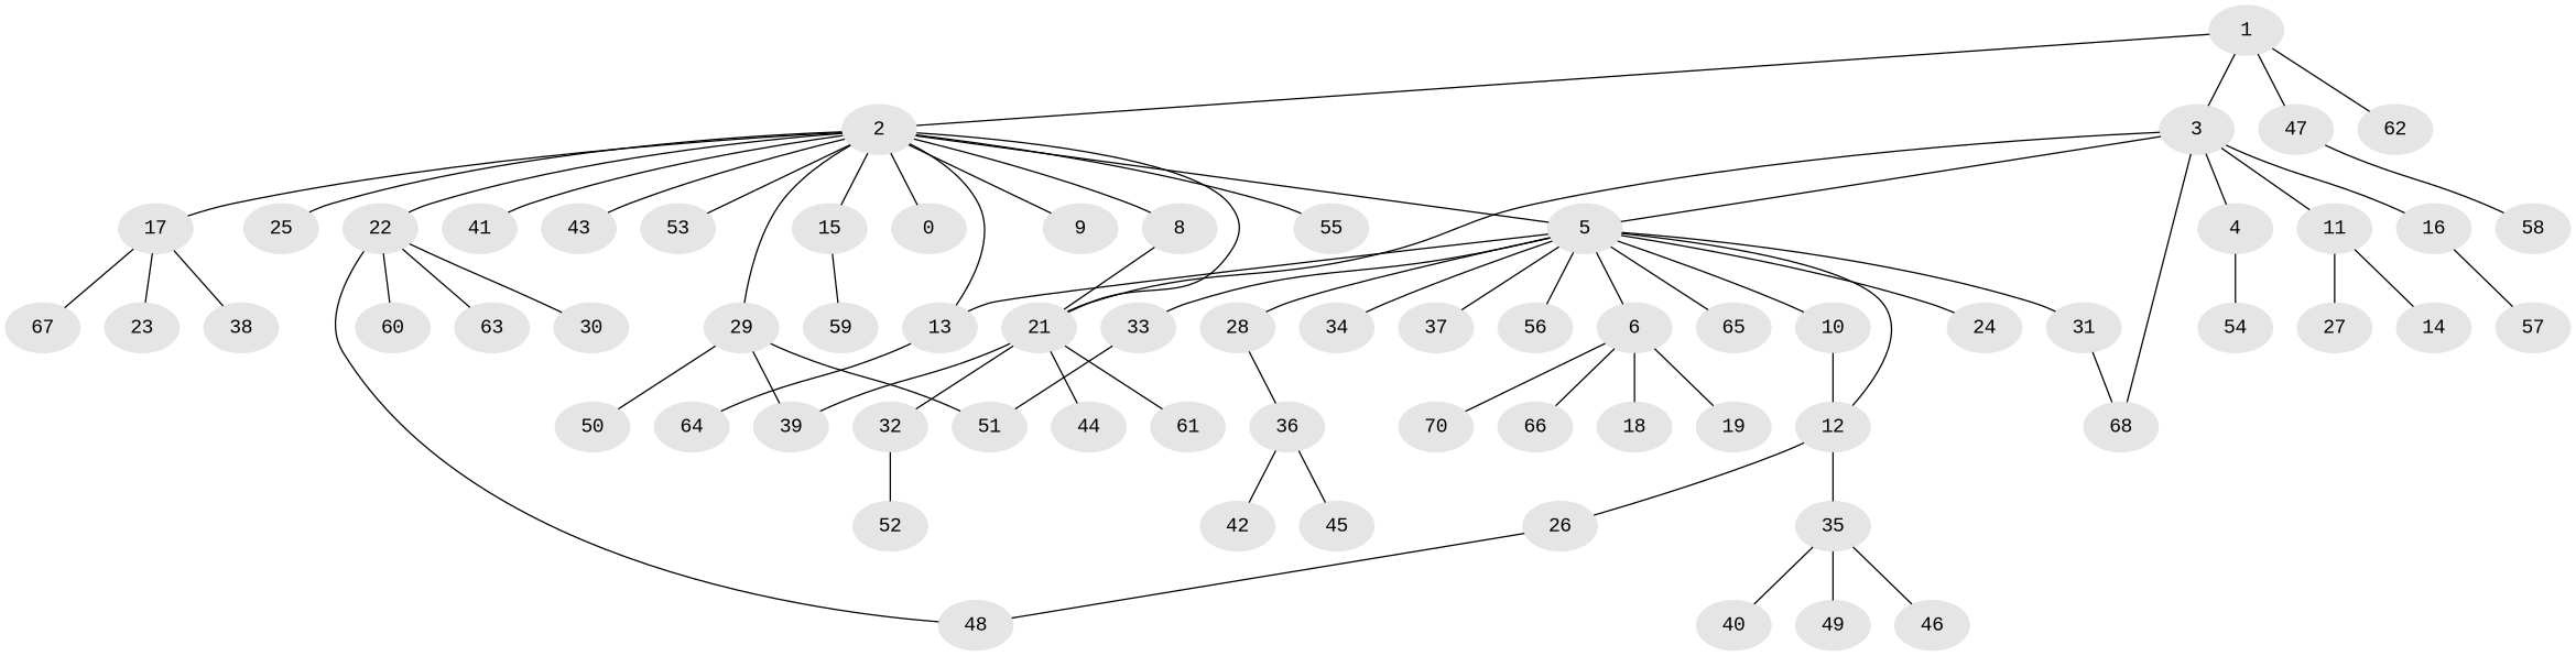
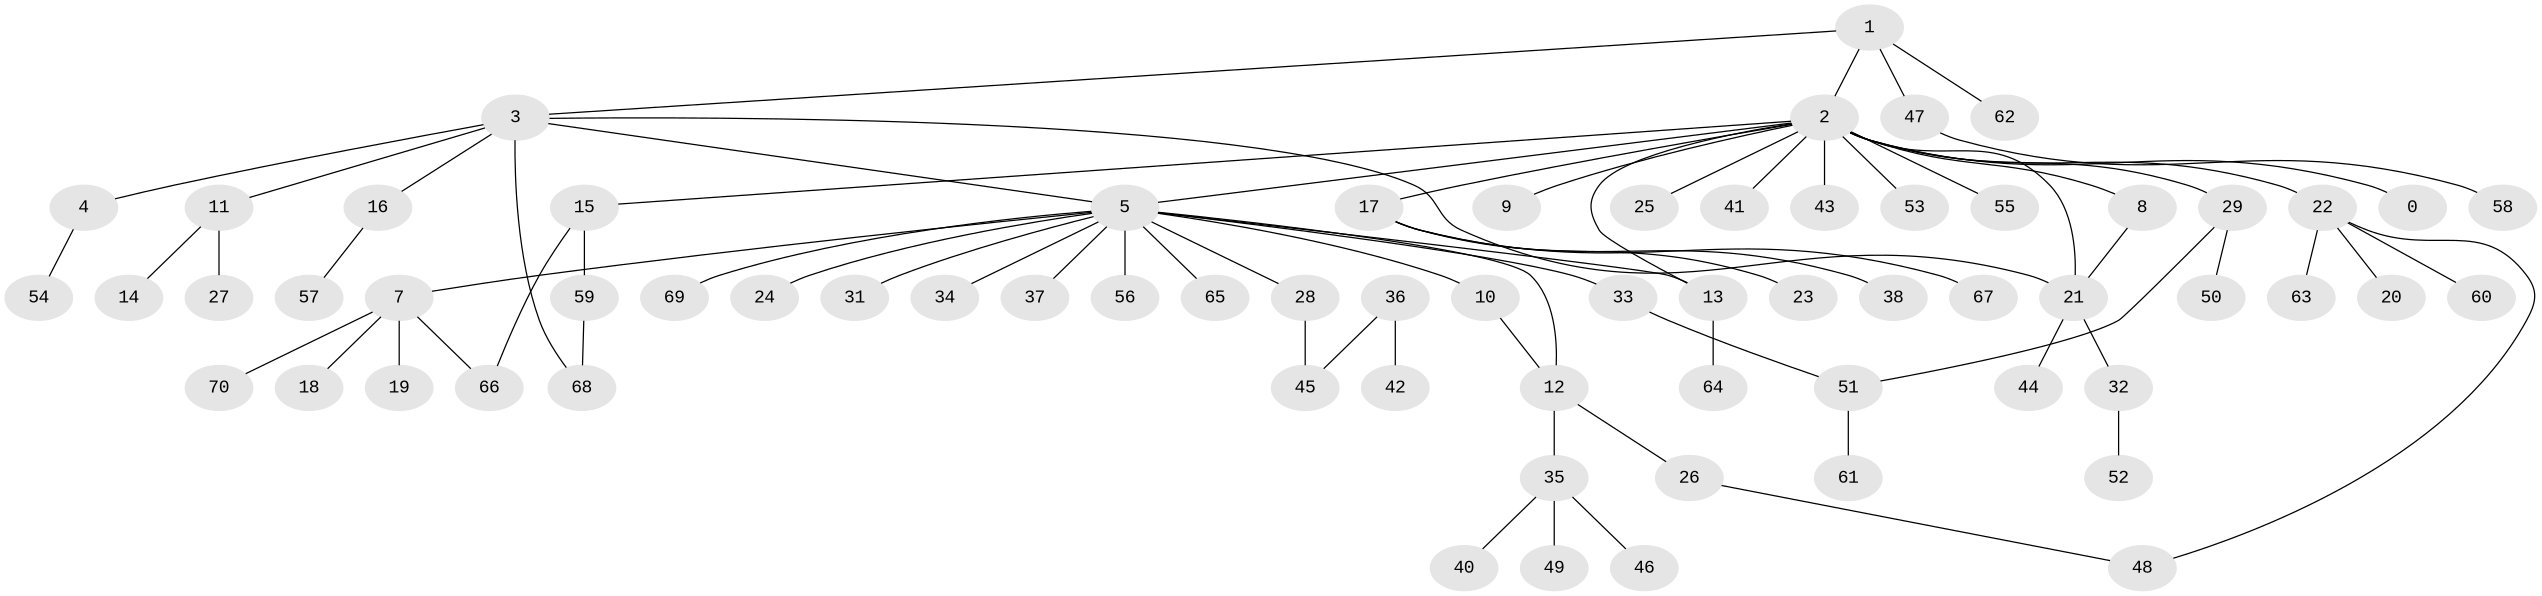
  graph {
    fontname="Liberation Mono"
    node [color=gray90 fontname="Liberation Mono" style=filled]
    edge [fontname="Liberation Mono" weight=1.0]
    1
    2
    3
    47
    62
    5
    n7 [label=0]
    8
    9
    13
    15
    17
    21
    22
    25
    29
    41
    43
    53
    55
    4
    11
    16
    68
    58
-   6
+   6 [label=7]
    10
    12
    24
    28
    31
    33
    34
    37
    56
    65
+   69
    64
    66
    59
    23
    38
    67
    32
-   39
    44
    61
-   30
+   30 [label=20]
    48
    60
    63
    50
    51
    54
    14
    27
    57
    18
    19
    n60 [label=70]
    26
    35
    36
    40
    49
    46
    52
    42
    45
    1 -- 2
    1 -- 3
    1 -- 47
    1 -- 62
    2 -- 5
    2 -- n7
    2 -- 8
    2 -- 9
    2 -- 13
    2 -- 15
    2 -- 17
    2 -- 21
    2 -- 22
    2 -- 25
    2 -- 29
    2 -- 41
    2 -- 43
    2 -- 53
    2 -- 55
    3 -- 5
    3 -- 21
    3 -- 4
    3 -- 11
    3 -- 16
    3 -- 68
    47 -- 58
    5 -- 13
    5 -- 6
    5 -- 10
    5 -- 12
    5 -- 24
    5 -- 28
    5 -- 31
    5 -- 33
    5 -- 34
    5 -- 37
    5 -- 56
    5 -- 65
+   5 -- 69
    8 -- 21
    13 -- 64
+   15 -- 66
    15 -- 59
    17 -- 23
    17 -- 38
    17 -- 67
    21 -- 32
-   21 -- 39
    21 -- 44
-   21 -- 61
+   51 -- 61
    22 -- 30
    22 -- 48
    22 -- 60
    22 -- 63
-   29 -- 39
    29 -- 50
    29 -- 51
    4 -- 54
    11 -- 14
    11 -- 27
    16 -- 57
    6 -- 66
    6 -- 18
    6 -- 19
    6 -- n60
    10 -- 12
    12 -- 26
    12 -- 35
-   28 -- 36
+   28 -- 45
    33 -- 51
-   31 -- 68
+   59 -- 68
    32 -- 52
    26 -- 48
    35 -- 40
    35 -- 49
    35 -- 46
    36 -- 42
    36 -- 45
  }
